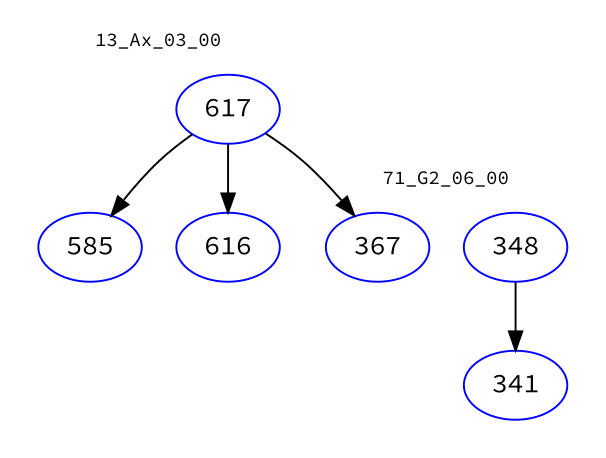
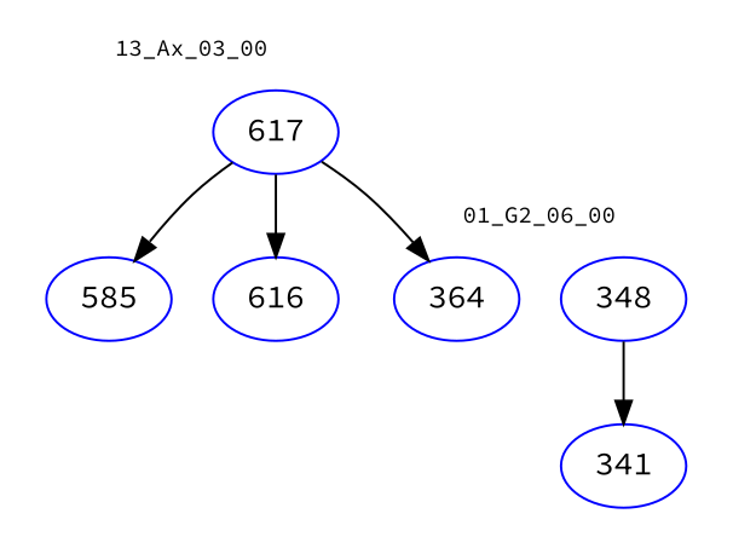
  digraph {
    fontname="Source Code Pro"
    node [color=blue fontname="Source Code Pro"]
    edge [color=black fontname="Source Code Pro"]
    n1 [label=617]
    n2 [label=585]
    n3 [label=616]
    n4 [label=348]
    n5 [label=341]
-   n6 [label=367]
+   n6 [label=364]
    subgraph cluster_1 {
      color=white
      fontsize=10
      label="13_Ax_03_00"
      n1
      n2
      n3
    }
    subgraph cluster_2 {
      color=white
      fontsize=10
-     label="71_G2_06_00"
+     label="01_G2_06_00"
      n4
      n5
      n6
    }
    n1 -> n2
    n1 -> n3
    n1 -> n6
    n4 -> n5
  }
